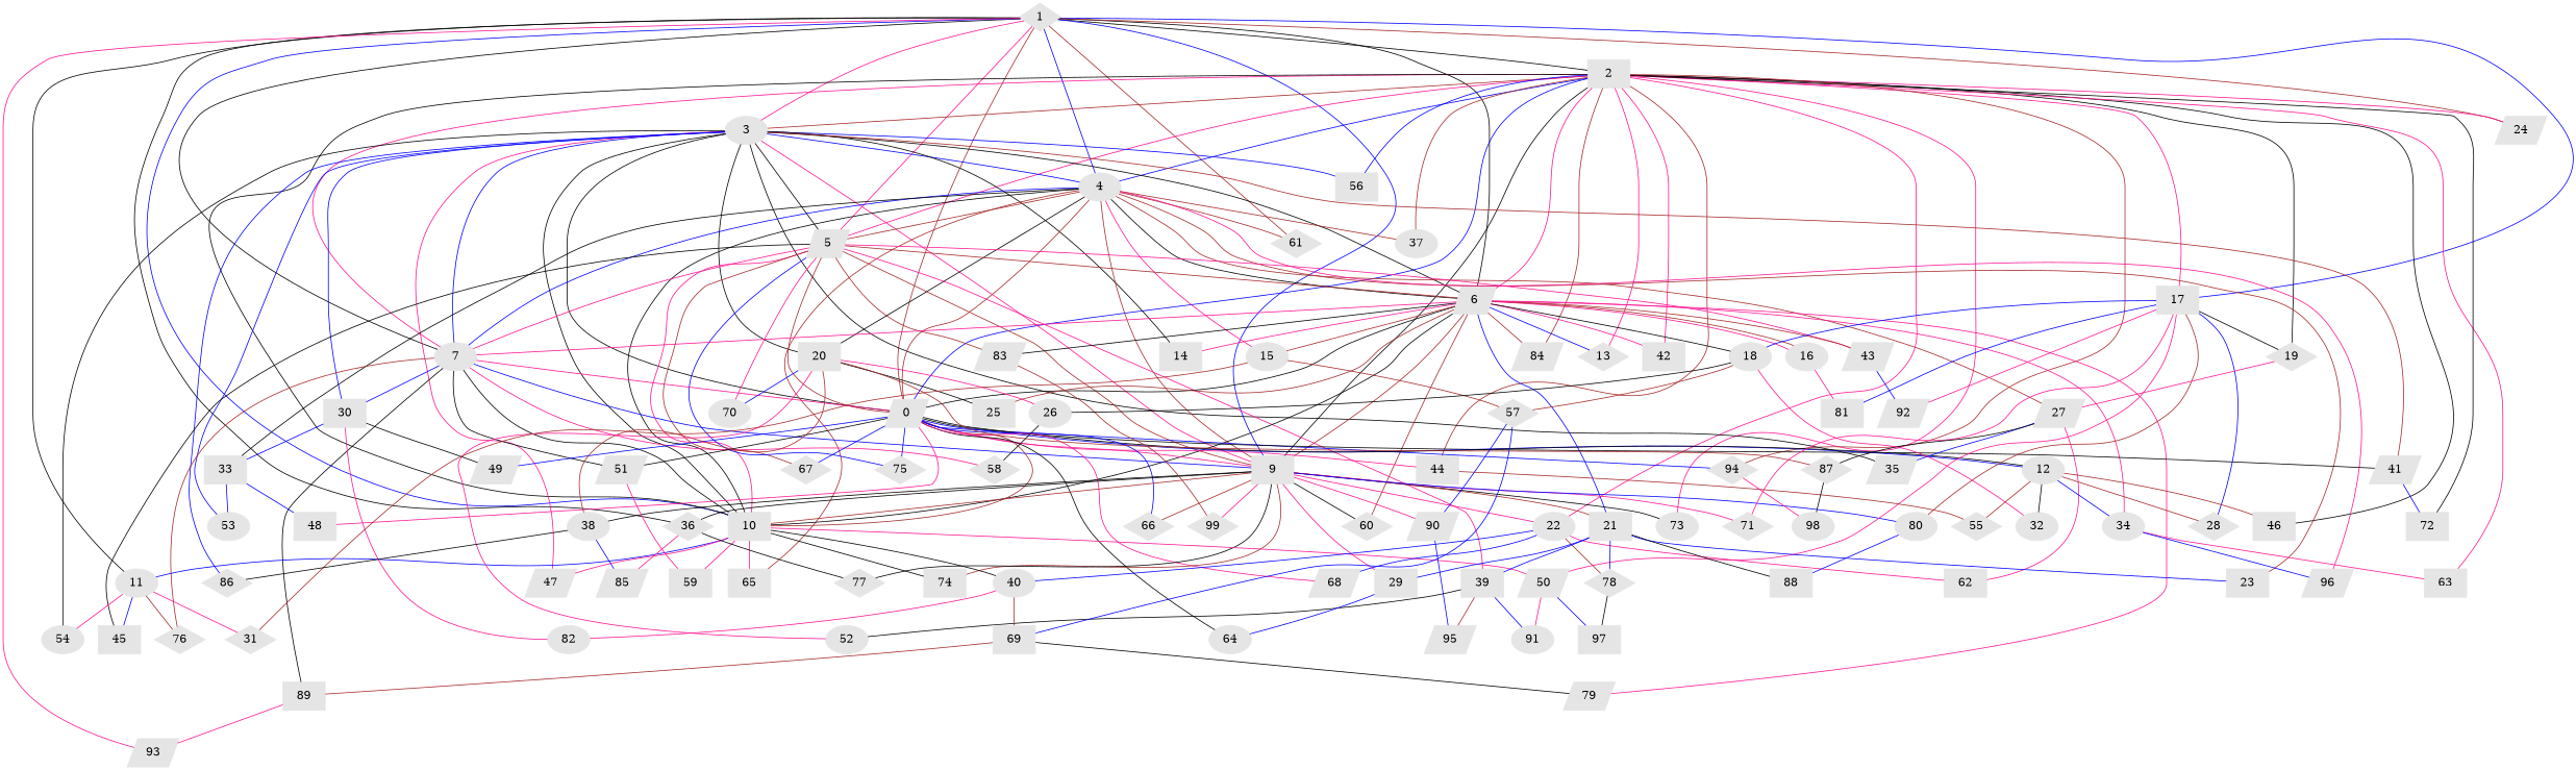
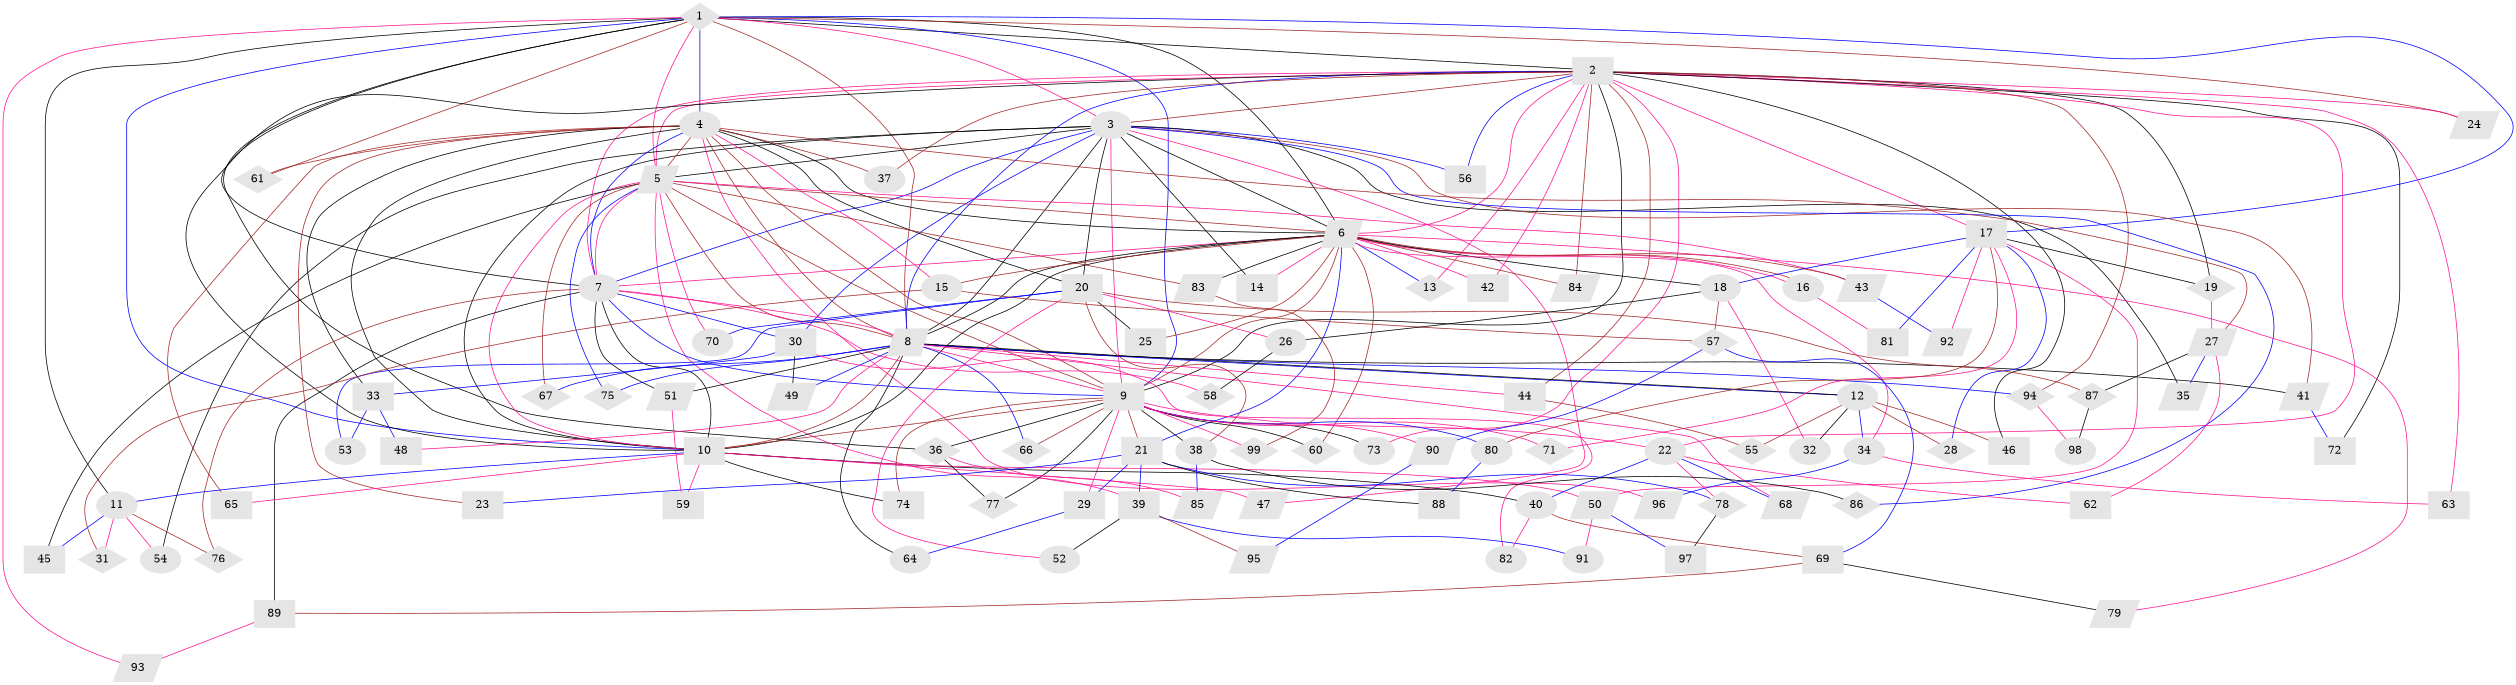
  graph {
    node [color=gray90 shape=box style=filled]
    edge [color=deeppink]
    1 [shape=diamond]
    2
    3 [shape=ellipse]
    4 [shape=ellipse]
    5 [shape=parallelogram]
    6 [shape=parallelogram]
    7 [shape=ellipse]
-   8 [shape=parallelogram label=0]
+   8 [shape=parallelogram]
    9
    10
    11 [shape=ellipse]
    17
    24 [shape=parallelogram]
    36 [shape=diamond]
    61 [shape=diamond]
    93 [shape=parallelogram]
    13 [shape=diamond]
    19 [shape=diamond]
    22 [shape=ellipse]
    37 [shape=ellipse]
    42
    44
    46
    56
    63
    72
    73 [shape=ellipse]
    84 [shape=parallelogram]
    94 [shape=diamond]
    14
    20
    30
    35 [shape=parallelogram]
    41 [shape=parallelogram]
    47 [shape=parallelogram]
    53 [shape=ellipse]
    54 [shape=ellipse]
    86 [shape=diamond]
    15 [shape=ellipse]
    23
    27 [shape=parallelogram]
    33
    65
    96 [shape=parallelogram]
    39
    43 [shape=parallelogram]
    45
    67 [shape=diamond]
    70 [shape=ellipse]
    75 [shape=diamond]
    83 [shape=parallelogram]
    16 [shape=ellipse]
    18 [shape=ellipse]
    21
    25
    34 [shape=ellipse]
    60 [shape=diamond]
    79 [shape=parallelogram]
    51 [shape=parallelogram]
    58 [shape=diamond]
    76 [shape=diamond]
    89
    12 [shape=ellipse]
    48
    49 [shape=parallelogram]
    64 [shape=ellipse]
    66 [shape=diamond]
    68 [shape=parallelogram]
    29
    38 [shape=ellipse]
    71 [shape=diamond]
    74
    77 [shape=diamond]
    80 [shape=ellipse]
    90 [shape=parallelogram]
    99 [shape=diamond]
    40 [shape=ellipse]
    50 [shape=parallelogram]
    59
    31 [shape=diamond]
    28 [shape=diamond]
    81
    92 [shape=parallelogram]
    85 [shape=parallelogram]
    78 [shape=diamond]
    62
    55 [shape=diamond]
    98 [shape=ellipse]
    26 [shape=ellipse]
    52 [shape=ellipse]
    87 [shape=diamond]
    82 [shape=ellipse]
    57 [shape=diamond]
    91 [shape=ellipse]
    95 [shape=parallelogram]
    32 [shape=ellipse]
    88
    69
    97
    1 -- 2 [color=black]
    1 -- 3
    1 -- 4 [color=blue]
    1 -- 5
    1 -- 6 [color=black]
    1 -- 7 [color=black]
    1 -- 8 [color=brown]
    1 -- 9 [color=blue]
    1 -- 10 [color=blue]
    1 -- 11 [color=black]
    1 -- 17 [color=blue]
    1 -- 24 [color=brown]
    1 -- 36 [color=black]
    1 -- 61 [color=brown]
    1 -- 93
    2 -- 3 [color=brown]
-   2 -- 4 [color=blue]
    2 -- 5
    2 -- 6
    2 -- 7
    2 -- 8 [color=blue]
    2 -- 9 [color=black]
    2 -- 10 [color=black]
    2 -- 17
    2 -- 24
    2 -- 13
    2 -- 19 [color=black]
    2 -- 22
    2 -- 37 [color=brown]
    2 -- 42
    2 -- 44 [color=brown]
    2 -- 46 [color=black]
    2 -- 56 [color=blue]
    2 -- 63
    2 -- 72 [color=black]
    2 -- 73
    2 -- 84 [color=brown]
    2 -- 94 [color=brown]
-   3 -- 4 [color=blue]
    3 -- 5 [color=black]
    3 -- 6 [color=black]
    3 -- 7 [color=blue]
    3 -- 8 [color=black]
    3 -- 9
    3 -- 10 [color=black]
    3 -- 56 [color=blue]
    3 -- 14 [color=black]
    3 -- 20 [color=black]
    3 -- 30 [color=blue]
    3 -- 35 [color=black]
    3 -- 41 [color=brown]
    3 -- 47
-   3 -- 53 [color=blue]
+   20 -- 53 [color=blue]
    3 -- 54 [color=black]
    3 -- 86 [color=blue]
    4 -- 5 [color=brown]
    4 -- 6 [color=black]
    4 -- 7 [color=blue]
    4 -- 8 [color=brown]
    4 -- 9 [color=brown]
    4 -- 10 [color=black]
    4 -- 61 [color=brown]
    4 -- 37 [color=brown]
    4 -- 20 [color=black]
    4 -- 15
    4 -- 23 [color=brown]
    4 -- 27 [color=brown]
    4 -- 33 [color=black]
    4 -- 65 [color=brown]
    4 -- 96
    5 -- 6 [color=brown]
    5 -- 7
    5 -- 8 [color=brown]
    5 -- 9 [color=brown]
    5 -- 10
    5 -- 39
    5 -- 43
    5 -- 45 [color=black]
    5 -- 67 [color=brown]
    5 -- 70
    5 -- 75 [color=blue]
    5 -- 83 [color=brown]
    6 -- 7
    6 -- 8 [color=black]
    6 -- 9 [color=brown]
    6 -- 10 [color=black]
    6 -- 13 [color=blue]
    6 -- 42
    6 -- 84 [color=brown]
    6 -- 14
    6 -- 15 [color=brown]
    6 -- 43 [color=brown]
    6 -- 83 [color=black]
    6 -- 16
    6 -- 16 [color=brown]
    6 -- 18 [color=black]
    6 -- 21 [color=blue]
    6 -- 25 [color=brown]
    6 -- 34
    6 -- 60 [color=brown]
    6 -- 79
    7 -- 8
    7 -- 9 [color=blue]
    7 -- 10 [color=black]
    7 -- 30 [color=blue]
    7 -- 51 [color=black]
    7 -- 58
    7 -- 76 [color=brown]
    7 -- 89 [color=black]
    8 -- 9
    8 -- 10 [color=brown]
    8 -- 44
    8 -- 94 [color=blue]
    8 -- 41 [color=black]
    8 -- 67 [color=blue]
    8 -- 75 [color=blue]
    8 -- 51 [color=black]
    8 -- 12 [color=blue]
    8 -- 12 [color=black]
    8 -- 48
    8 -- 49 [color=blue]
    8 -- 64 [color=black]
    8 -- 66 [color=blue]
    8 -- 68
    9 -- 10 [color=brown]
    9 -- 36 [color=black]
    9 -- 22
    9 -- 73 [color=black]
    9 -- 21 [color=brown]
    9 -- 60 [color=black]
    9 -- 66 [color=brown]
    9 -- 29
    9 -- 38 [color=black]
    9 -- 71
    9 -- 74 [color=brown]
    9 -- 77 [color=black]
    9 -- 80 [color=blue]
    9 -- 90
    9 -- 99
    10 -- 11 [color=blue]
    10 -- 47
    10 -- 65
    10 -- 74 [color=black]
    10 -- 40 [color=black]
    10 -- 50
    10 -- 59
    11 -- 54
    11 -- 45 [color=blue]
    11 -- 76 [color=brown]
    11 -- 31
    17 -- 19 [color=black]
    17 -- 18 [color=blue]
    17 -- 71
    17 -- 80 [color=brown]
    17 -- 50
    17 -- 28 [color=blue]
    17 -- 81 [color=blue]
    17 -- 92
    36 -- 77 [color=black]
    36 -- 85
    19 -- 27
    22 -- 68 [color=blue]
    22 -- 40 [color=blue]
-   22 -- 78 [color=brown]
+   22 -- 78
    22 -- 62
    44 -- 55 [color=brown]
    94 -- 98
    20 -- 70 [color=blue]
    20 -- 25 [color=black]
    20 -- 38 [color=brown]
    20 -- 26
    20 -- 52
    20 -- 87 [color=brown]
    30 -- 33 [color=blue]
    30 -- 49 [color=black]
    30 -- 82
    41 -- 72 [color=blue]
    15 -- 31 [color=brown]
    15 -- 57 [color=brown]
    27 -- 35 [color=blue]
    27 -- 62
    27 -- 87 [color=black]
    33 -- 53 [color=blue]
    33 -- 48 [color=blue]
    39 -- 52 [color=black]
    39 -- 91 [color=blue]
    39 -- 95 [color=brown]
    43 -- 92 [color=blue]
    83 -- 99 [color=brown]
    16 -- 81
    18 -- 26 [color=black]
    18 -- 57 [color=brown]
    18 -- 32
    21 -- 23 [color=blue]
    21 -- 39 [color=blue]
    21 -- 29 [color=blue]
    21 -- 78 [color=blue]
    21 -- 88 [color=black]
    34 -- 63
    34 -- 96 [color=blue]
    51 -- 59
    89 -- 93
    12 -- 46 [color=brown]
    12 -- 34 [color=blue]
    12 -- 28 [color=brown]
    12 -- 55 [color=brown]
    12 -- 32 [color=black]
    29 -- 64 [color=blue]
    38 -- 86 [color=black]
    38 -- 85 [color=blue]
    80 -- 88 [color=blue]
    90 -- 95 [color=blue]
    40 -- 82
    40 -- 69 [color=brown]
    50 -- 91
    50 -- 97 [color=blue]
    78 -- 97 [color=black]
    26 -- 58 [color=black]
    87 -- 98 [color=black]
    57 -- 90 [color=blue]
    57 -- 69 [color=blue]
    69 -- 79 [color=black]
    69 -- 89 [color=brown]
  }
